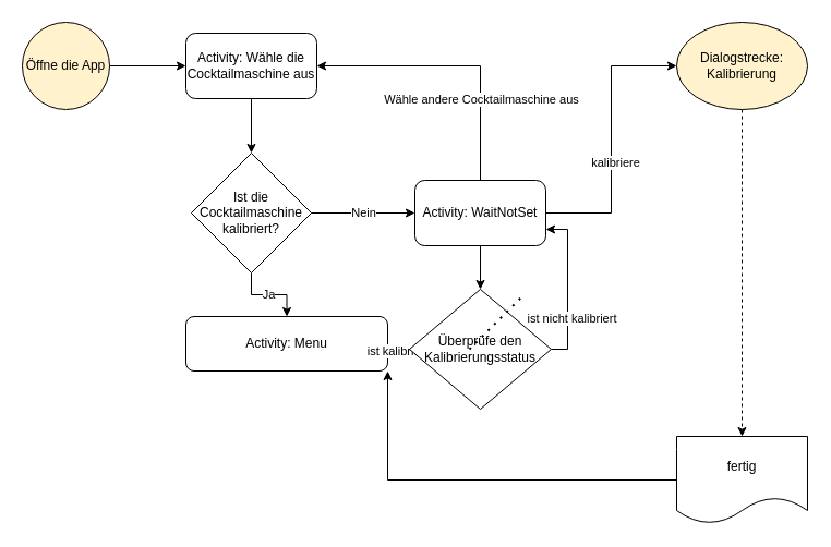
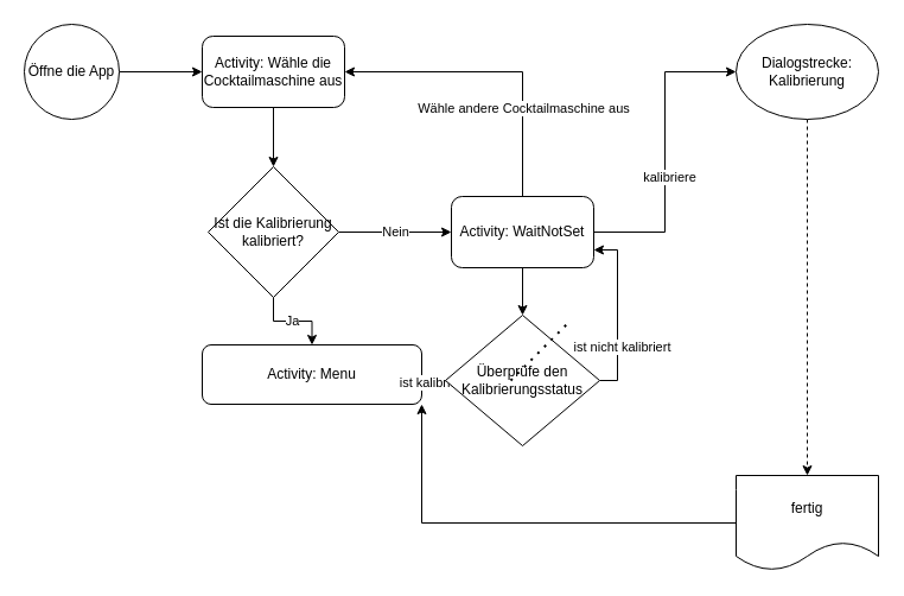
  <mxCell id="0" />
  <mxCell id="1" parent="0" />
  <mxCell id="2" value="" style="edgeStyle=orthogonalEdgeStyle;rounded=0;orthogonalLoop=1;jettySize=auto;html=1;" edge="1" parent="1" source="3" target="8"><mxGeometry relative="1" as="geometry" /></mxCell>
  <mxCell id="3" value="Activity: Wähle die Cocktailmaschine aus" style="rounded=1;whiteSpace=wrap;html=1;" vertex="1" parent="1"><mxGeometry x="170" y="30" width="120" height="60" as="geometry" /></mxCell>
  <mxCell id="4" value="" style="edgeStyle=orthogonalEdgeStyle;rounded=0;orthogonalLoop=1;jettySize=auto;html=1;" edge="1" parent="1" source="5" target="3"><mxGeometry relative="1" as="geometry" /></mxCell>
- <mxCell id="5" value="Öffne die App" style="ellipse;whiteSpace=wrap;html=1;aspect=fixed;fillColor=#fff2cc;" vertex="1" parent="1"><mxGeometry x="20" y="20" width="80" height="80" as="geometry" /></mxCell>
+ <mxCell id="5" value="Öffne die App" style="ellipse;whiteSpace=wrap;html=1;aspect=fixed;" vertex="1" parent="1"><mxGeometry x="20" y="20" width="80" height="80" as="geometry" /></mxCell>
  <mxCell id="6" value="Nein" style="edgeStyle=orthogonalEdgeStyle;rounded=0;orthogonalLoop=1;jettySize=auto;html=1;exitX=1;exitY=0.5;exitDx=0;exitDy=0;entryX=0;entryY=0.5;entryDx=0;entryDy=0;" edge="1" parent="1" source="8" target="14"><mxGeometry relative="1" as="geometry" /></mxCell>
  <mxCell id="7" value="Ja" style="edgeStyle=orthogonalEdgeStyle;rounded=0;orthogonalLoop=1;jettySize=auto;html=1;" edge="1" parent="1" source="8" target="15"><mxGeometry relative="1" as="geometry" /></mxCell>
- <mxCell id="8" value="Ist die Cocktailmaschine kalibriert?" style="rhombus;whiteSpace=wrap;html=1;" vertex="1" parent="1"><mxGeometry x="175" y="140" width="110" height="110" as="geometry" /></mxCell>
+ <mxCell id="8" value="Ist die Kalibrierung kalibriert?" style="rhombus;whiteSpace=wrap;html=1;" vertex="1" parent="1"><mxGeometry x="175" y="140" width="110" height="110" as="geometry" /></mxCell>
  <mxCell id="9" style="edgeStyle=orthogonalEdgeStyle;rounded=0;orthogonalLoop=1;jettySize=auto;html=1;exitX=0.5;exitY=0;exitDx=0;exitDy=0;entryX=1;entryY=0.5;entryDx=0;entryDy=0;" edge="1" parent="1" source="14" target="3"><mxGeometry relative="1" as="geometry" /></mxCell>
  <mxCell id="10" value="Wähle andere Cocktailmaschine aus" style="edgeLabel;html=1;align=center;verticalAlign=middle;resizable=0;points=[];" vertex="1" connectable="0" parent="9"><mxGeometry x="-0.744" y="2" relative="1" as="geometry"><mxPoint x="2" y="-42" as="offset" /></mxGeometry></mxCell>
  <mxCell id="11" style="edgeStyle=orthogonalEdgeStyle;rounded=0;orthogonalLoop=1;jettySize=auto;html=1;exitX=0.5;exitY=1;exitDx=0;exitDy=0;entryX=0.5;entryY=0;entryDx=0;entryDy=0;" edge="1" parent="1" source="14" target="20"><mxGeometry relative="1" as="geometry" /></mxCell>
  <mxCell id="12" style="edgeStyle=orthogonalEdgeStyle;rounded=0;orthogonalLoop=1;jettySize=auto;html=1;entryX=0;entryY=0.5;entryDx=0;entryDy=0;" edge="1" parent="1" source="14" target="22"><mxGeometry relative="1" as="geometry"><mxPoint x="580" y="90" as="targetPoint" /></mxGeometry></mxCell>
  <mxCell id="13" value="kalibriere" style="edgeLabel;html=1;align=center;verticalAlign=middle;resizable=0;points=[];" vertex="1" connectable="0" parent="12"><mxGeometry x="-0.162" y="-3" relative="1" as="geometry"><mxPoint as="offset" /></mxGeometry></mxCell>
  <mxCell id="14" value="Activity: WaitNotSet" style="rounded=1;whiteSpace=wrap;html=1;" vertex="1" parent="1"><mxGeometry x="380" y="165" width="120" height="60" as="geometry" /></mxCell>
  <mxCell id="15" value="Activity: Menu" style="rounded=1;whiteSpace=wrap;html=1;" vertex="1" parent="1"><mxGeometry x="170" y="290" width="185" height="50" as="geometry" /></mxCell>
  <mxCell id="16" style="edgeStyle=orthogonalEdgeStyle;rounded=0;orthogonalLoop=1;jettySize=auto;html=1;entryX=1;entryY=0.5;entryDx=0;entryDy=0;" edge="1" parent="1" source="20" target="15"><mxGeometry relative="1" as="geometry" /></mxCell>
  <mxCell id="17" value="ist kalibriert" style="edgeLabel;html=1;align=center;verticalAlign=middle;resizable=0;points=[];" vertex="1" connectable="0" parent="16"><mxGeometry x="-0.238" y="1" relative="1" as="geometry"><mxPoint x="-2" as="offset" /></mxGeometry></mxCell>
  <mxCell id="18" style="edgeStyle=orthogonalEdgeStyle;rounded=0;orthogonalLoop=1;jettySize=auto;html=1;entryX=1;entryY=0.75;entryDx=0;entryDy=0;" edge="1" parent="1" source="20" target="14"><mxGeometry relative="1" as="geometry"><Array as="points"><mxPoint x="520" y="320" /><mxPoint x="520" y="210" /></Array></mxGeometry></mxCell>
  <mxCell id="19" value="ist nicht kalibriert" style="edgeLabel;html=1;align=center;verticalAlign=middle;resizable=0;points=[];" vertex="1" connectable="0" parent="18"><mxGeometry x="-0.396" y="-3" relative="1" as="geometry"><mxPoint as="offset" /></mxGeometry></mxCell>
  <mxCell id="20" value="Überprüfe den Kalibrierungsstatus" style="rhombus;whiteSpace=wrap;html=1;" vertex="1" parent="1"><mxGeometry x="375" y="265" width="130" height="110" as="geometry" /></mxCell>
  <mxCell id="21" style="edgeStyle=orthogonalEdgeStyle;rounded=0;orthogonalLoop=1;jettySize=auto;html=1;dashed=1;" edge="1" parent="1" source="22" target="24"><mxGeometry relative="1" as="geometry" /></mxCell>
- <mxCell id="22" value="Dialogstrecke:&lt;br&gt;Kalibrierung" style="ellipse;whiteSpace=wrap;html=1;fillColor=#fff2cc;" vertex="1" parent="1"><mxGeometry x="620" y="20" width="120" height="80" as="geometry" /></mxCell>
+ <mxCell id="22" value="Dialogstrecke:&lt;br&gt;Kalibrierung" style="ellipse;whiteSpace=wrap;html=1;" vertex="1" parent="1"><mxGeometry x="620" y="20" width="120" height="80" as="geometry" /></mxCell>
  <mxCell id="23" style="edgeStyle=orthogonalEdgeStyle;rounded=0;orthogonalLoop=1;jettySize=auto;html=1;entryX=1;entryY=1;entryDx=0;entryDy=0;" edge="1" parent="1" source="24" target="15"><mxGeometry relative="1" as="geometry" /></mxCell>
  <mxCell id="24" value="fertig" style="shape=document;whiteSpace=wrap;html=1;boundedLbl=1;" vertex="1" parent="1"><mxGeometry x="620" y="400" width="120" height="80" as="geometry" /></mxCell>
  <mxCell id="25" value="" style="endArrow=none;dashed=1;html=1;dashPattern=1 3;strokeWidth=2;rounded=0;" edge="1" parent="1"><mxGeometry width="50" height="50" relative="1" as="geometry"><mxPoint x="430" y="320" as="sourcePoint" /><mxPoint x="480" y="270" as="targetPoint" /></mxGeometry></mxCell>
